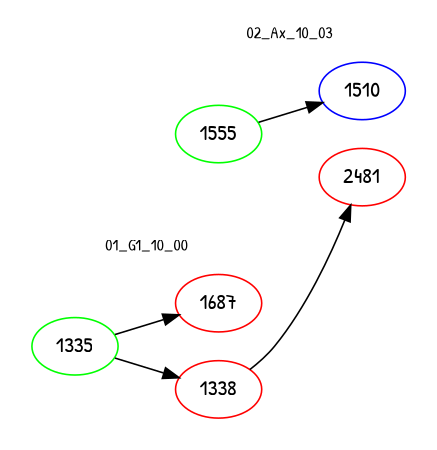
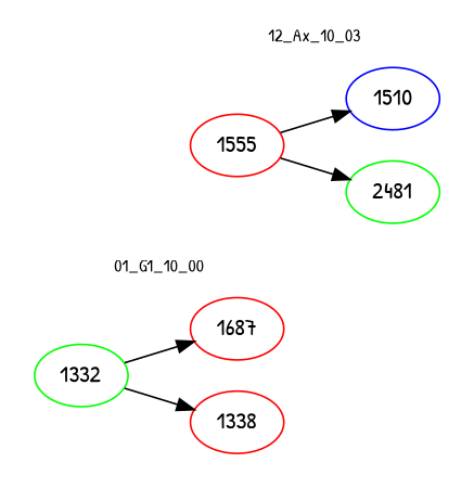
  digraph {
    fontname="Patrick Hand"
    rankdir=LR
    node [color=red fontname="Patrick Hand"]
    edge [color=black fontname="Patrick Hand"]
-   n1 [color=green label=1555]
+   n1 [label=1555]
    n2 [color=blue label=1510]
-   n3 [label=2481]
-   n4 [color=green label=1335]
+   n3 [color=green label=2481]
+   n4 [color=green label=1332]
    n5 [label=1338]
    n6 [label=1687]
    subgraph cluster_1 {
      color=white
      fontsize=10
-     label="02_Ax_10_03"
+     label="12_Ax_10_03"
      n1
      n2
      n3
    }
    subgraph cluster_2 {
      color=white
      fontsize=10
      label="01_G1_10_00"
      n4
      n5
      n6
    }
    n1 -> n2
-   n5 -> n3
+   n1 -> n3
    n4 -> n5
    n4 -> n6
  }
